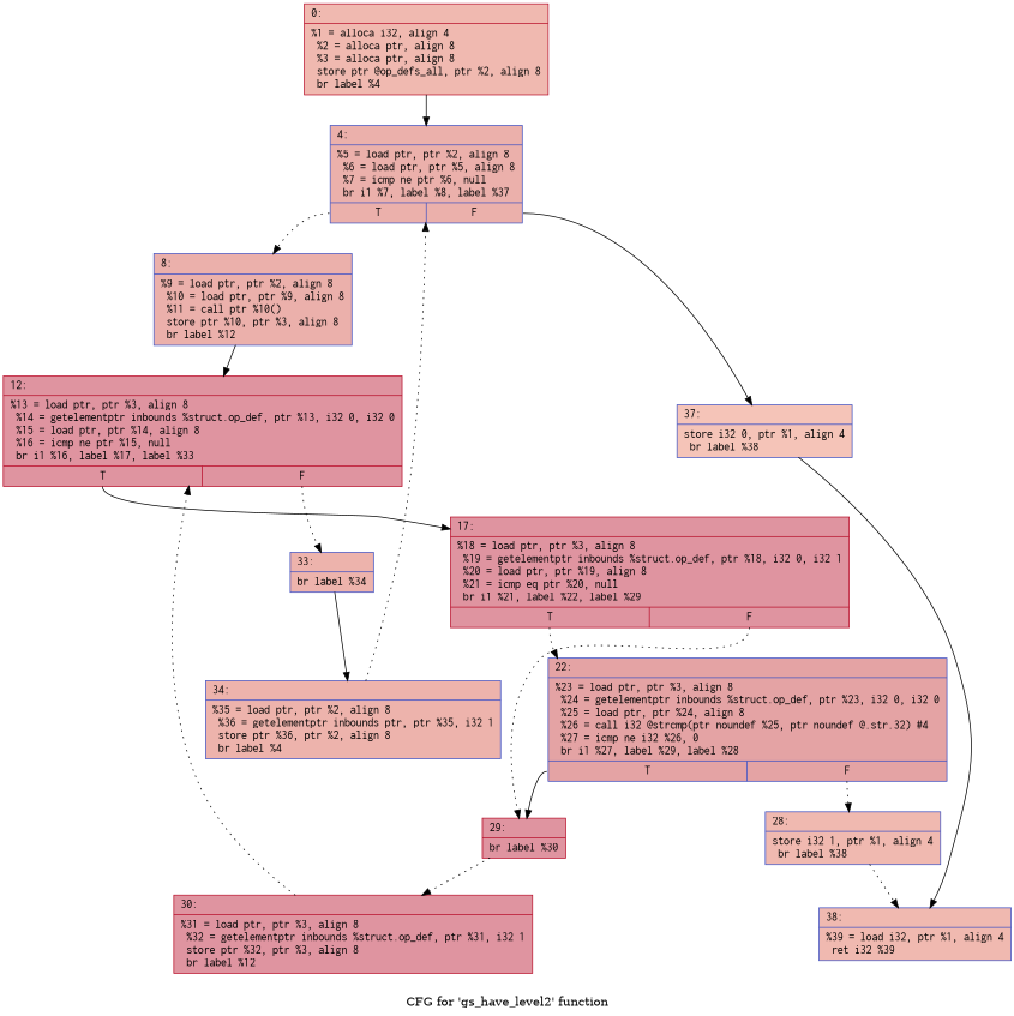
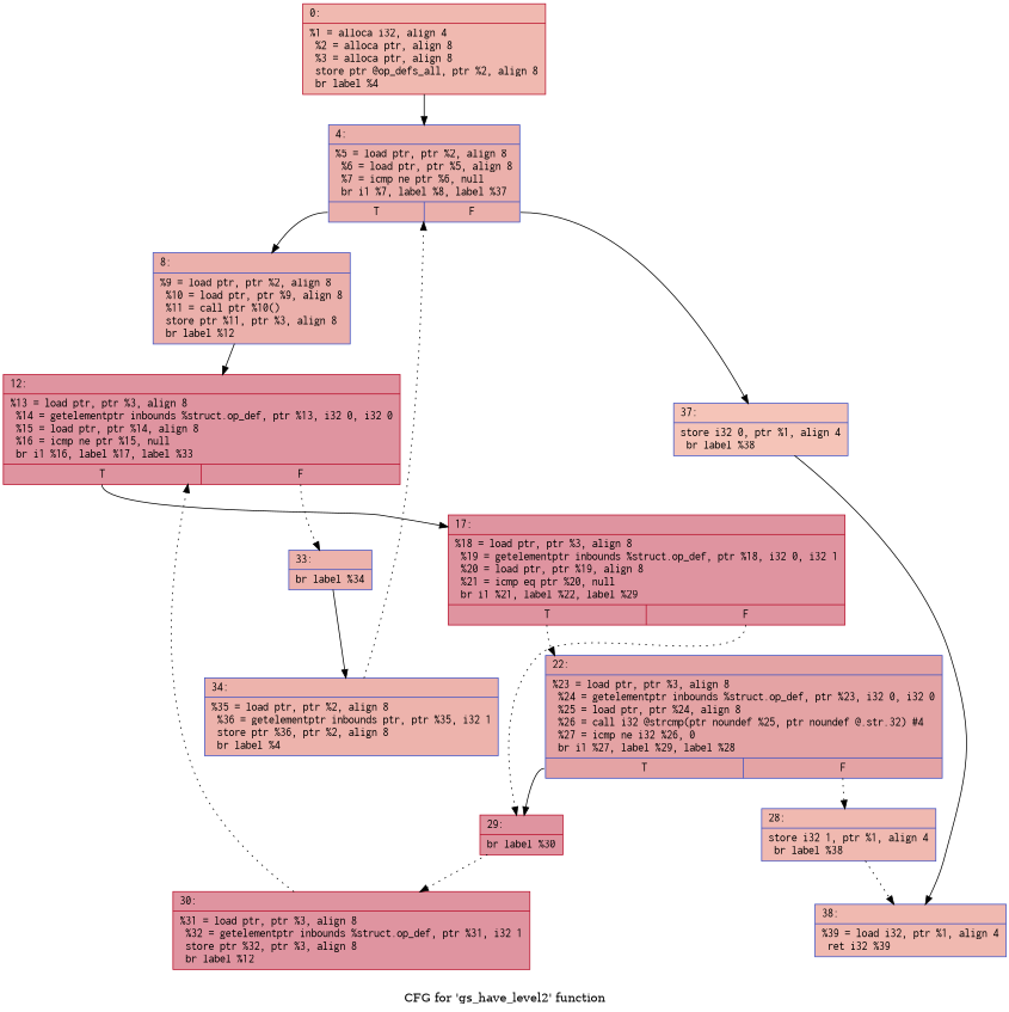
  digraph {
    label="CFG for 'gs_have_level2' function"
    node [color="#3d50c3ff" fillcolor="#b70d2870" fontname=Courier shape=record style=filled]
    edge [style=dotted]
    n1 [color="#b70d28ff" fillcolor="#de614d70" label="{0:\l|  %1 = alloca i32, align 4\l  %2 = alloca ptr, align 8\l  %3 = alloca ptr, align 8\l  store ptr @op_defs_all, ptr %2, align 8\l  br label %4\l}"]
    n2 [fillcolor="#d24b4070" label="{4:\l|  %5 = load ptr, ptr %2, align 8\l  %6 = load ptr, ptr %5, align 8\l  %7 = icmp ne ptr %6, null\l  br i1 %7, label %8, label %37\l|{<s0>T|<s1>F}}"]
-   n3 [fillcolor="#d24b4070" label="{8:\l|  %9 = load ptr, ptr %2, align 8\l  %10 = load ptr, ptr %9, align 8\l  %11 = call ptr %10()\l  store ptr %10, ptr %3, align 8\l  br label %12\l}"]
+   n3 [fillcolor="#d24b4070" label="{8:\l|  %9 = load ptr, ptr %2, align 8\l  %10 = load ptr, ptr %9, align 8\l  %11 = call ptr %10()\l  store ptr %11, ptr %3, align 8\l  br label %12\l}"]
    n4 [fillcolor="#e97a5f70" label="{37:\l|  store i32 0, ptr %1, align 4\l  br label %38\l}"]
    n5 [color="#b70d28ff" label="{12:\l|  %13 = load ptr, ptr %3, align 8\l  %14 = getelementptr inbounds %struct.op_def, ptr %13, i32 0, i32 0\l  %15 = load ptr, ptr %14, align 8\l  %16 = icmp ne ptr %15, null\l  br i1 %16, label %17, label %33\l|{<s0>T|<s1>F}}"]
    n6 [fillcolor="#de614d70" label="{38:\l|  %39 = load i32, ptr %1, align 4\l  ret i32 %39\l}"]
    n7 [color="#b70d28ff" label="{17:\l|  %18 = load ptr, ptr %3, align 8\l  %19 = getelementptr inbounds %struct.op_def, ptr %18, i32 0, i32 1\l  %20 = load ptr, ptr %19, align 8\l  %21 = icmp eq ptr %20, null\l  br i1 %21, label %22, label %29\l|{<s0>T|<s1>F}}"]
    n8 [fillcolor="#d6524470" label="{33:\l|  br label %34\l}"]
    n9 [fillcolor="#c32e3170" label="{22:\l|  %23 = load ptr, ptr %3, align 8\l  %24 = getelementptr inbounds %struct.op_def, ptr %23, i32 0, i32 0\l  %25 = load ptr, ptr %24, align 8\l  %26 = call i32 @strcmp(ptr noundef %25, ptr noundef @.str.32) #4\l  %27 = icmp ne i32 %26, 0\l  br i1 %27, label %29, label %28\l|{<s0>T|<s1>F}}"]
    n10 [color="#b70d28ff" label="{29:\l|  br label %30\l}"]
    n11 [fillcolor="#d6524470" label="{34:\l|  %35 = load ptr, ptr %2, align 8\l  %36 = getelementptr inbounds ptr, ptr %35, i32 1\l  store ptr %36, ptr %2, align 8\l  br label %4\l}"]
    n12 [fillcolor="#de614d70" label="{28:\l|  store i32 1, ptr %1, align 4\l  br label %38\l}"]
    n13 [color="#b70d28ff" label="{30:\l|  %31 = load ptr, ptr %3, align 8\l  %32 = getelementptr inbounds %struct.op_def, ptr %31, i32 1\l  store ptr %32, ptr %3, align 8\l  br label %12\l}"]
    n1 -> n2 [style=solid]
-   n2 -> n3 [tailport=s0]
+   n2 -> n3 [style=solid tailport=s0]
    n2 -> n4 [style=solid tailport=s1]
    n3 -> n5 [style=solid]
    n4 -> n6 [style=solid]
    n5 -> n7 [style=solid tailport=s0]
    n5 -> n8 [tailport=s1]
    n7 -> n9 [tailport=s0]
    n7 -> n10 [tailport=s1]
    n8 -> n11 [style=solid]
    n9 -> n10 [style=solid tailport=s0]
    n9 -> n12 [tailport=s1]
    n10 -> n13
    n11 -> n2
    n12 -> n6
    n13 -> n5
  }
